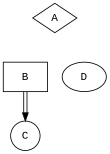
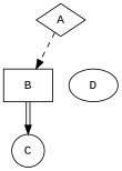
  digraph {
    fontname="Liberation Mono"
    node [fontname="Liberation Mono"]
    edge [fontname="Liberation Mono"]
    A [shape=diamond]
    B [shape=box]
    D
    C [shape=circle]
+   A -> B [color="‬grey" style=dashed]
    A -> D [arrowhead=none penwidth=-9223372039003001392]
    B -> C [color="black:invis:black"]
  }
